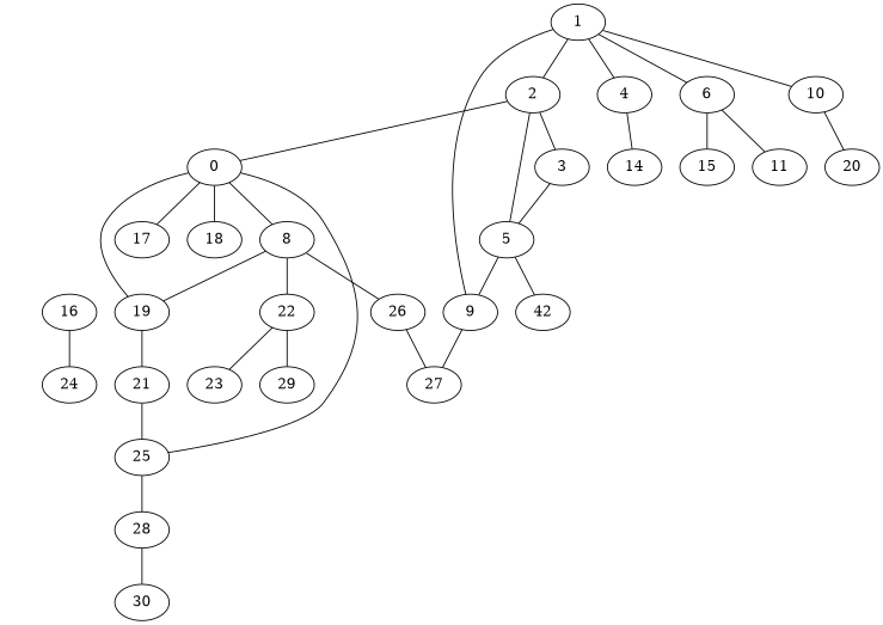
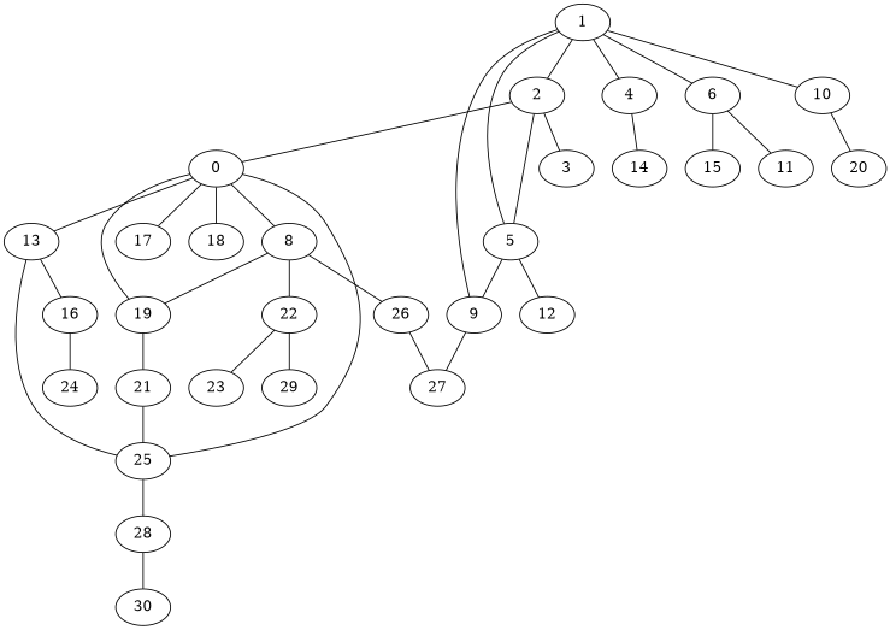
  graph {
    1
    2
    4
    5
    6
    9
    10
    3
    n9 [label=0]
    14
-   12 [label=42]
+   12
    11
    15
    27
    20
    8
+   13
    17
    18
    19
    25
    22
    26
    16
    21
    28
    23
    29
    24
    30
    1 -- 2
    1 -- 4
-   3 -- 5
+   1 -- 5
    1 -- 6
    1 -- 9
    1 -- 10
    2 -- 5
    2 -- 3
    2 -- n9
    4 -- 14
    5 -- 9
    5 -- 12
    6 -- 11
    6 -- 15
    9 -- 27
    10 -- 20
    n9 -- 8
+   n9 -- 13
    n9 -- 17
    n9 -- 18
    n9 -- 19
    n9 -- 25
    8 -- 19
    8 -- 22
    8 -- 26
+   13 -- 25
+   13 -- 16
    19 -- 21
    25 -- 28
    22 -- 23
    22 -- 29
    26 -- 27
    16 -- 24
    21 -- 25
    28 -- 30
  }
